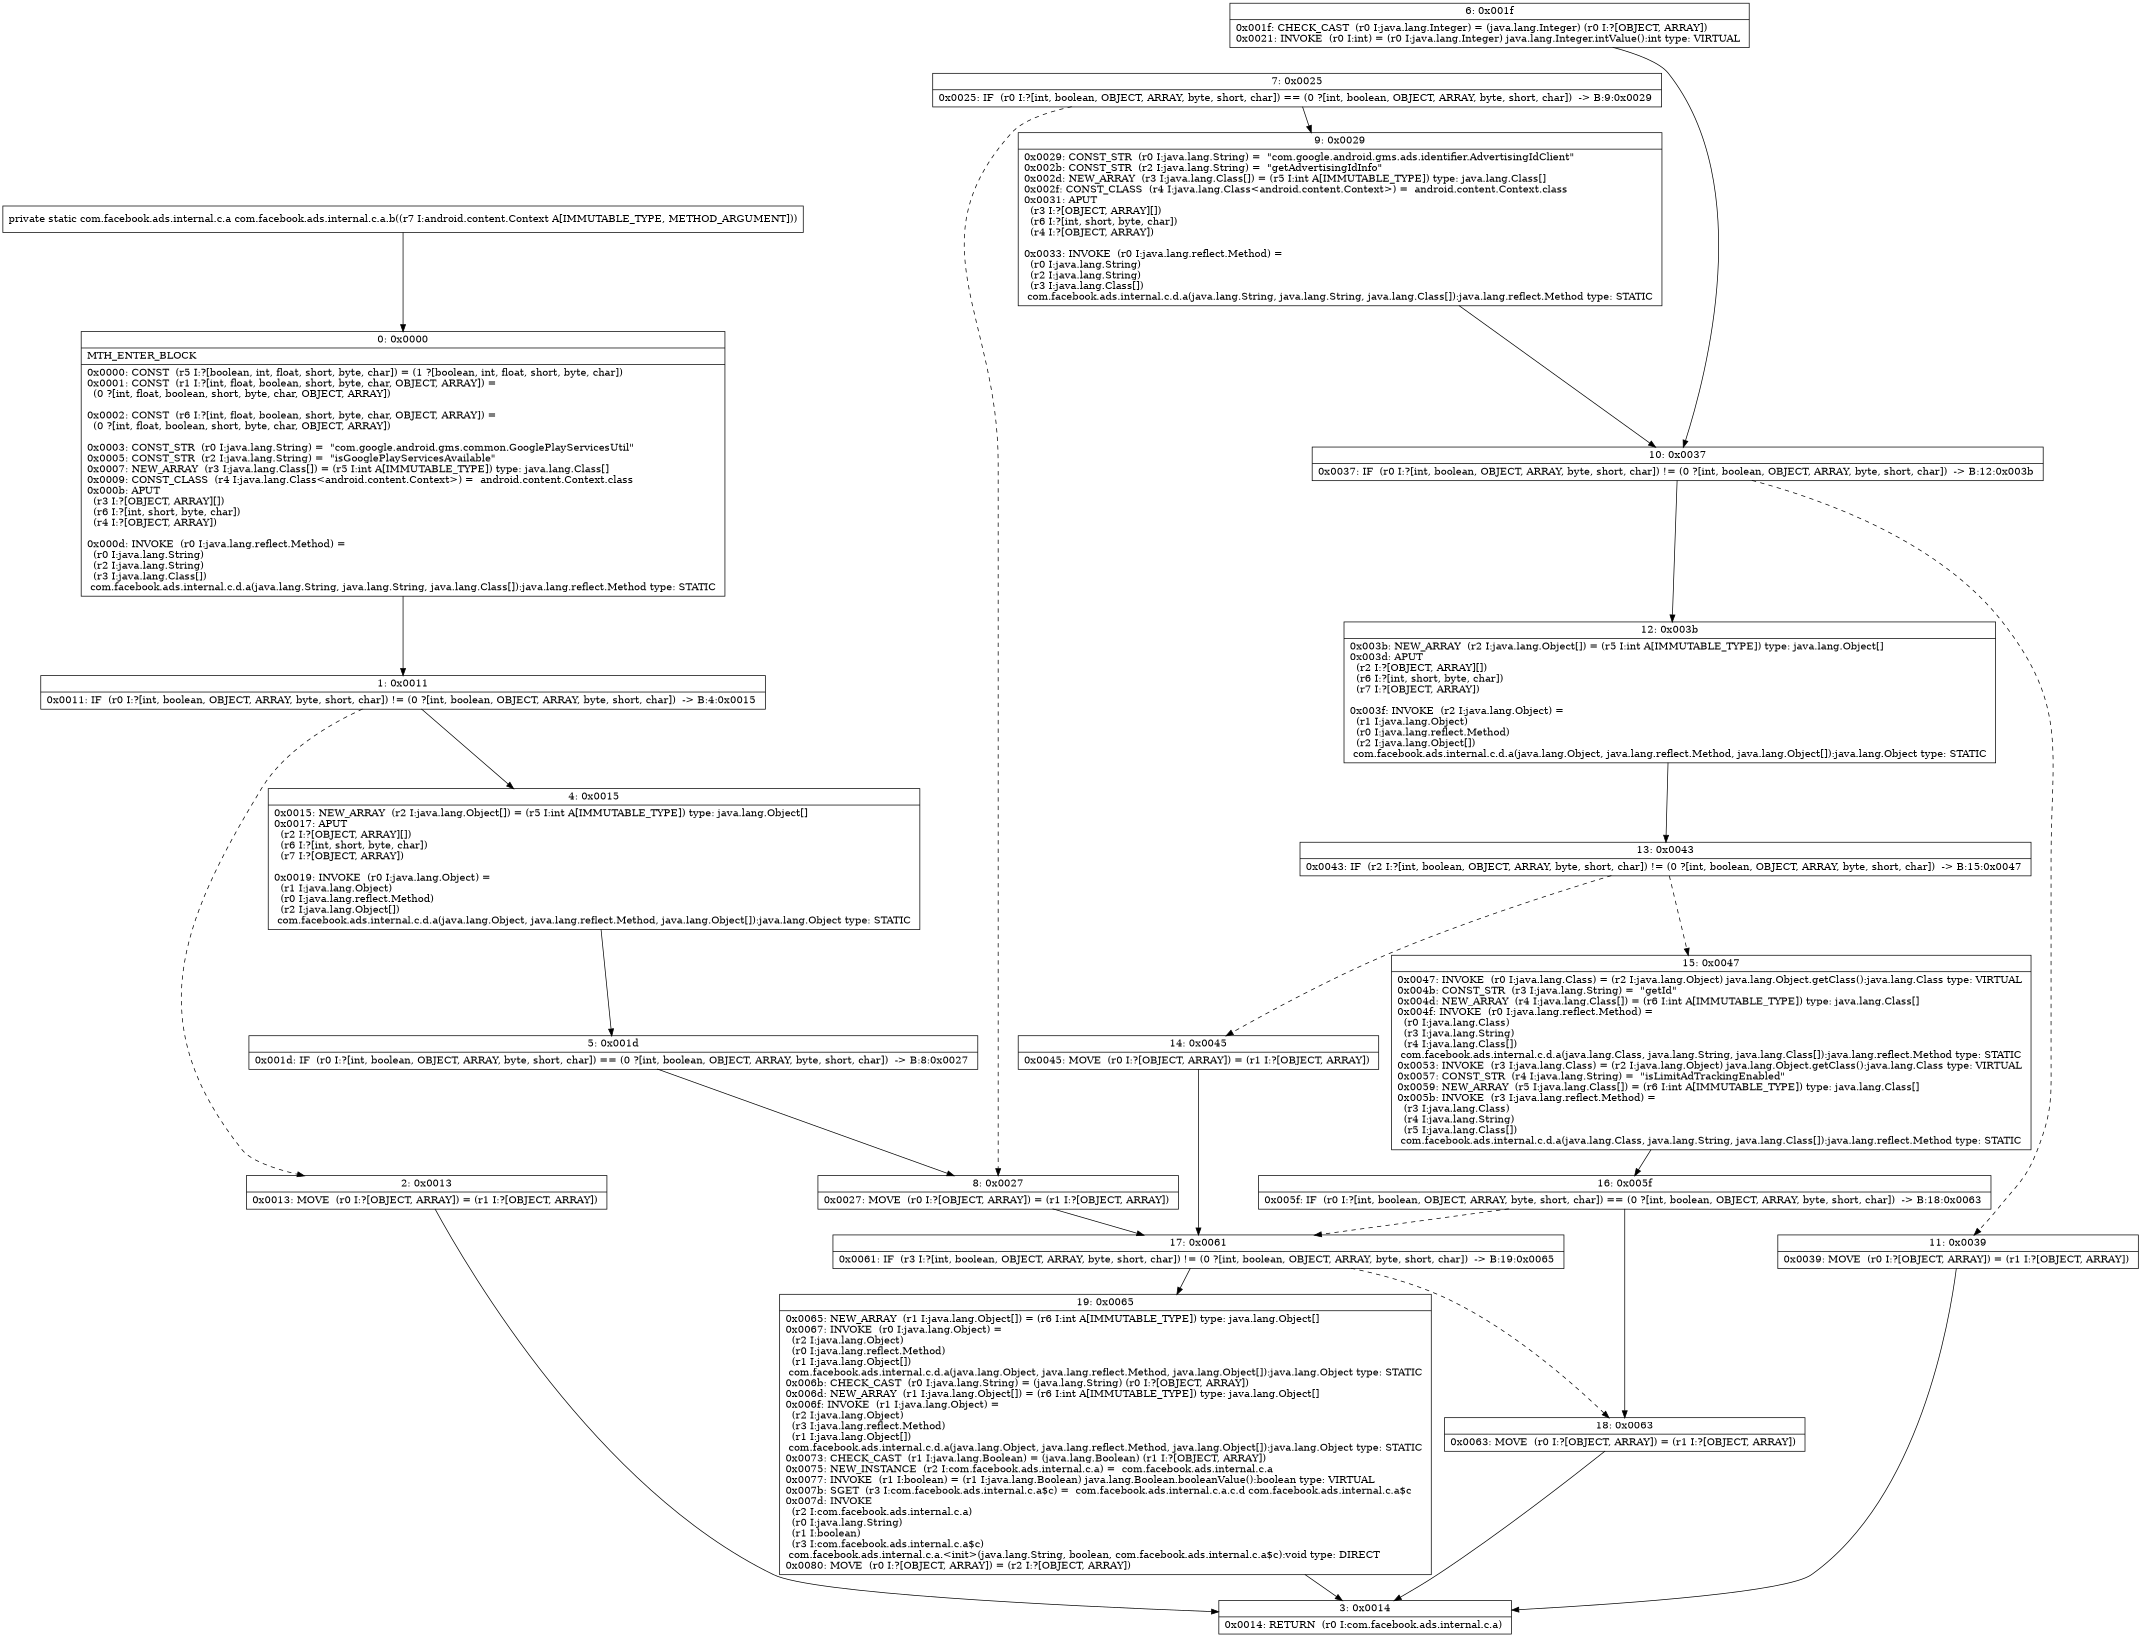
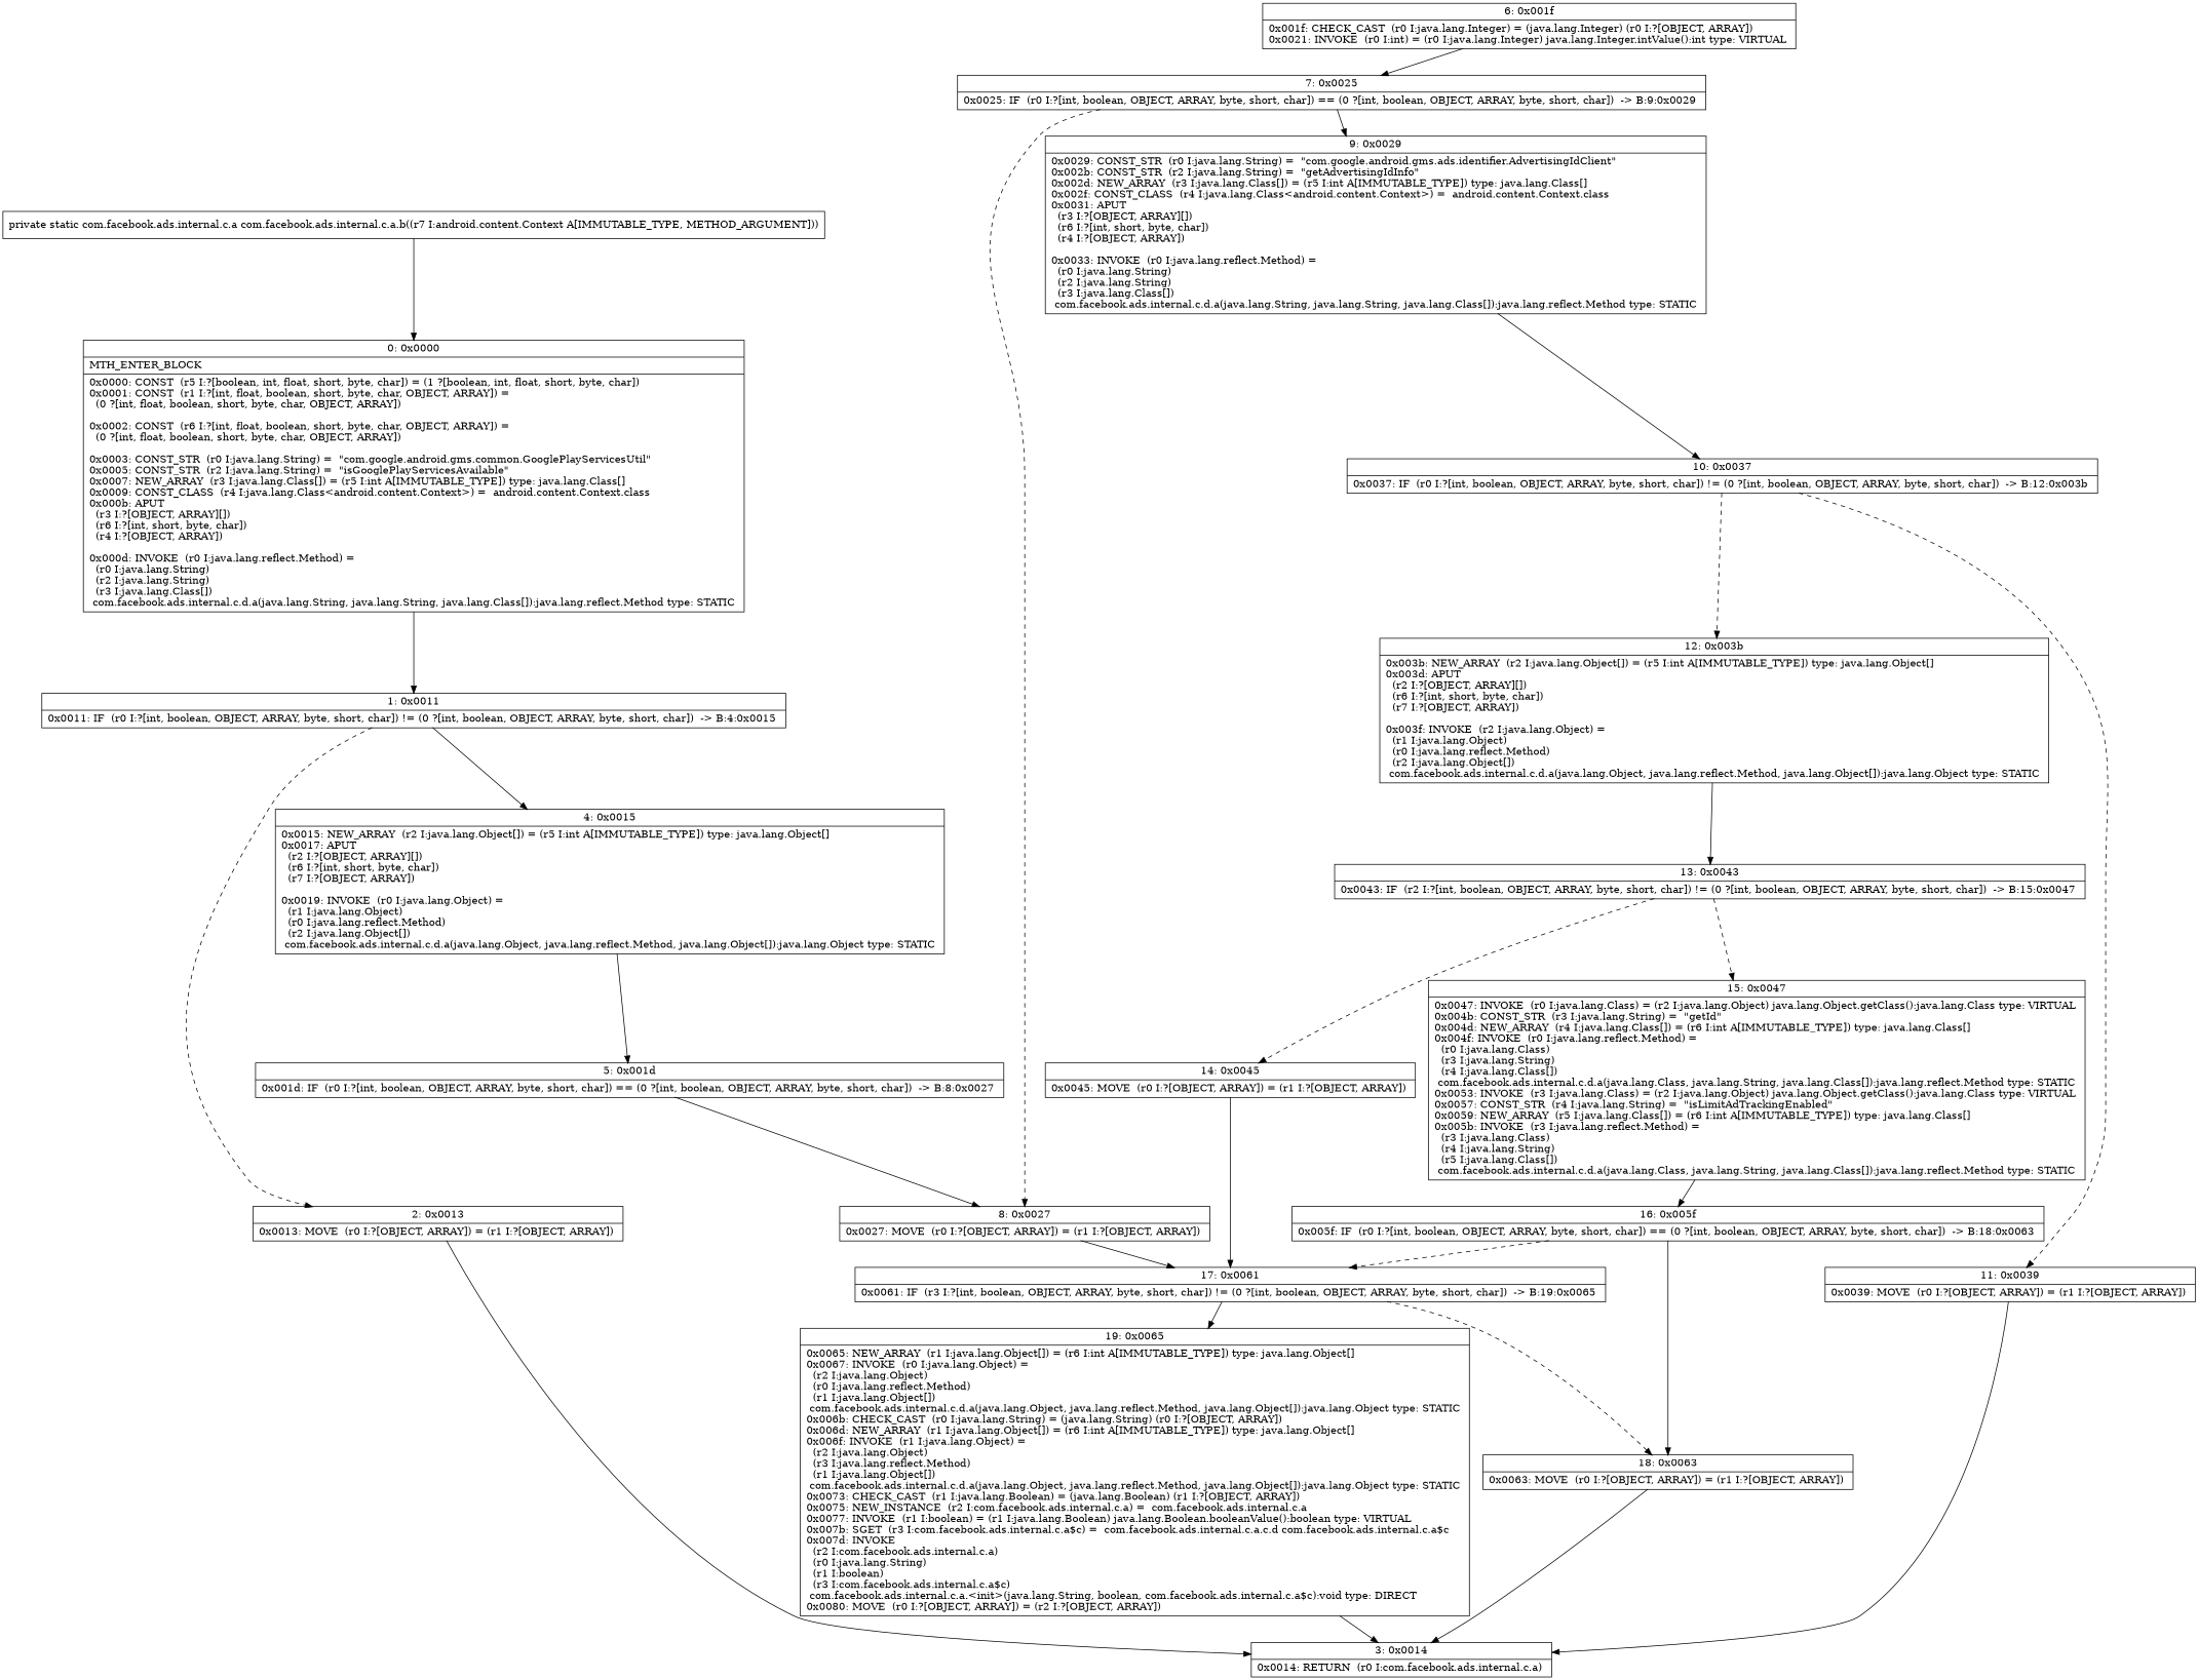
  digraph {
    node [shape=record]
    n1 [label="{0\:\ 0x0000|MTH_ENTER_BLOCK\l|0x0000: CONST  (r5 I:?[boolean, int, float, short, byte, char]) = (1 ?[boolean, int, float, short, byte, char]) \l0x0001: CONST  (r1 I:?[int, float, boolean, short, byte, char, OBJECT, ARRAY]) = \l  (0 ?[int, float, boolean, short, byte, char, OBJECT, ARRAY])\l \l0x0002: CONST  (r6 I:?[int, float, boolean, short, byte, char, OBJECT, ARRAY]) = \l  (0 ?[int, float, boolean, short, byte, char, OBJECT, ARRAY])\l \l0x0003: CONST_STR  (r0 I:java.lang.String) =  \"com.google.android.gms.common.GooglePlayServicesUtil\" \l0x0005: CONST_STR  (r2 I:java.lang.String) =  \"isGooglePlayServicesAvailable\" \l0x0007: NEW_ARRAY  (r3 I:java.lang.Class[]) = (r5 I:int A[IMMUTABLE_TYPE]) type: java.lang.Class[] \l0x0009: CONST_CLASS  (r4 I:java.lang.Class\<android.content.Context\>) =  android.content.Context.class \l0x000b: APUT  \l  (r3 I:?[OBJECT, ARRAY][])\l  (r6 I:?[int, short, byte, char])\l  (r4 I:?[OBJECT, ARRAY])\l \l0x000d: INVOKE  (r0 I:java.lang.reflect.Method) = \l  (r0 I:java.lang.String)\l  (r2 I:java.lang.String)\l  (r3 I:java.lang.Class[])\l com.facebook.ads.internal.c.d.a(java.lang.String, java.lang.String, java.lang.Class[]):java.lang.reflect.Method type: STATIC \l}"]
    n2 [label="{1\:\ 0x0011|0x0011: IF  (r0 I:?[int, boolean, OBJECT, ARRAY, byte, short, char]) != (0 ?[int, boolean, OBJECT, ARRAY, byte, short, char])  \-\> B:4:0x0015 \l}"]
    n3 [label="{2\:\ 0x0013|0x0013: MOVE  (r0 I:?[OBJECT, ARRAY]) = (r1 I:?[OBJECT, ARRAY]) \l}"]
    n4 [label="{4\:\ 0x0015|0x0015: NEW_ARRAY  (r2 I:java.lang.Object[]) = (r5 I:int A[IMMUTABLE_TYPE]) type: java.lang.Object[] \l0x0017: APUT  \l  (r2 I:?[OBJECT, ARRAY][])\l  (r6 I:?[int, short, byte, char])\l  (r7 I:?[OBJECT, ARRAY])\l \l0x0019: INVOKE  (r0 I:java.lang.Object) = \l  (r1 I:java.lang.Object)\l  (r0 I:java.lang.reflect.Method)\l  (r2 I:java.lang.Object[])\l com.facebook.ads.internal.c.d.a(java.lang.Object, java.lang.reflect.Method, java.lang.Object[]):java.lang.Object type: STATIC \l}"]
    n5 [label="{3\:\ 0x0014|0x0014: RETURN  (r0 I:com.facebook.ads.internal.c.a) \l}"]
    n6 [label="{5\:\ 0x001d|0x001d: IF  (r0 I:?[int, boolean, OBJECT, ARRAY, byte, short, char]) == (0 ?[int, boolean, OBJECT, ARRAY, byte, short, char])  \-\> B:8:0x0027 \l}"]
    n7 [label="{8\:\ 0x0027|0x0027: MOVE  (r0 I:?[OBJECT, ARRAY]) = (r1 I:?[OBJECT, ARRAY]) \l}"]
    n8 [label="{6\:\ 0x001f|0x001f: CHECK_CAST  (r0 I:java.lang.Integer) = (java.lang.Integer) (r0 I:?[OBJECT, ARRAY]) \l0x0021: INVOKE  (r0 I:int) = (r0 I:java.lang.Integer) java.lang.Integer.intValue():int type: VIRTUAL \l}"]
    n9 [label="{7\:\ 0x0025|0x0025: IF  (r0 I:?[int, boolean, OBJECT, ARRAY, byte, short, char]) == (0 ?[int, boolean, OBJECT, ARRAY, byte, short, char])  \-\> B:9:0x0029 \l}"]
    n10 [label="{17\:\ 0x0061|0x0061: IF  (r3 I:?[int, boolean, OBJECT, ARRAY, byte, short, char]) != (0 ?[int, boolean, OBJECT, ARRAY, byte, short, char])  \-\> B:19:0x0065 \l}"]
    n11 [label="{9\:\ 0x0029|0x0029: CONST_STR  (r0 I:java.lang.String) =  \"com.google.android.gms.ads.identifier.AdvertisingIdClient\" \l0x002b: CONST_STR  (r2 I:java.lang.String) =  \"getAdvertisingIdInfo\" \l0x002d: NEW_ARRAY  (r3 I:java.lang.Class[]) = (r5 I:int A[IMMUTABLE_TYPE]) type: java.lang.Class[] \l0x002f: CONST_CLASS  (r4 I:java.lang.Class\<android.content.Context\>) =  android.content.Context.class \l0x0031: APUT  \l  (r3 I:?[OBJECT, ARRAY][])\l  (r6 I:?[int, short, byte, char])\l  (r4 I:?[OBJECT, ARRAY])\l \l0x0033: INVOKE  (r0 I:java.lang.reflect.Method) = \l  (r0 I:java.lang.String)\l  (r2 I:java.lang.String)\l  (r3 I:java.lang.Class[])\l com.facebook.ads.internal.c.d.a(java.lang.String, java.lang.String, java.lang.Class[]):java.lang.reflect.Method type: STATIC \l}"]
    n12 [label="{10\:\ 0x0037|0x0037: IF  (r0 I:?[int, boolean, OBJECT, ARRAY, byte, short, char]) != (0 ?[int, boolean, OBJECT, ARRAY, byte, short, char])  \-\> B:12:0x003b \l}"]
    n13 [label="{11\:\ 0x0039|0x0039: MOVE  (r0 I:?[OBJECT, ARRAY]) = (r1 I:?[OBJECT, ARRAY]) \l}"]
    n14 [label="{12\:\ 0x003b|0x003b: NEW_ARRAY  (r2 I:java.lang.Object[]) = (r5 I:int A[IMMUTABLE_TYPE]) type: java.lang.Object[] \l0x003d: APUT  \l  (r2 I:?[OBJECT, ARRAY][])\l  (r6 I:?[int, short, byte, char])\l  (r7 I:?[OBJECT, ARRAY])\l \l0x003f: INVOKE  (r2 I:java.lang.Object) = \l  (r1 I:java.lang.Object)\l  (r0 I:java.lang.reflect.Method)\l  (r2 I:java.lang.Object[])\l com.facebook.ads.internal.c.d.a(java.lang.Object, java.lang.reflect.Method, java.lang.Object[]):java.lang.Object type: STATIC \l}"]
    n15 [label="{13\:\ 0x0043|0x0043: IF  (r2 I:?[int, boolean, OBJECT, ARRAY, byte, short, char]) != (0 ?[int, boolean, OBJECT, ARRAY, byte, short, char])  \-\> B:15:0x0047 \l}"]
    n16 [label="{14\:\ 0x0045|0x0045: MOVE  (r0 I:?[OBJECT, ARRAY]) = (r1 I:?[OBJECT, ARRAY]) \l}"]
    n17 [label="{15\:\ 0x0047|0x0047: INVOKE  (r0 I:java.lang.Class) = (r2 I:java.lang.Object) java.lang.Object.getClass():java.lang.Class type: VIRTUAL \l0x004b: CONST_STR  (r3 I:java.lang.String) =  \"getId\" \l0x004d: NEW_ARRAY  (r4 I:java.lang.Class[]) = (r6 I:int A[IMMUTABLE_TYPE]) type: java.lang.Class[] \l0x004f: INVOKE  (r0 I:java.lang.reflect.Method) = \l  (r0 I:java.lang.Class)\l  (r3 I:java.lang.String)\l  (r4 I:java.lang.Class[])\l com.facebook.ads.internal.c.d.a(java.lang.Class, java.lang.String, java.lang.Class[]):java.lang.reflect.Method type: STATIC \l0x0053: INVOKE  (r3 I:java.lang.Class) = (r2 I:java.lang.Object) java.lang.Object.getClass():java.lang.Class type: VIRTUAL \l0x0057: CONST_STR  (r4 I:java.lang.String) =  \"isLimitAdTrackingEnabled\" \l0x0059: NEW_ARRAY  (r5 I:java.lang.Class[]) = (r6 I:int A[IMMUTABLE_TYPE]) type: java.lang.Class[] \l0x005b: INVOKE  (r3 I:java.lang.reflect.Method) = \l  (r3 I:java.lang.Class)\l  (r4 I:java.lang.String)\l  (r5 I:java.lang.Class[])\l com.facebook.ads.internal.c.d.a(java.lang.Class, java.lang.String, java.lang.Class[]):java.lang.reflect.Method type: STATIC \l}"]
    n18 [label="{16\:\ 0x005f|0x005f: IF  (r0 I:?[int, boolean, OBJECT, ARRAY, byte, short, char]) == (0 ?[int, boolean, OBJECT, ARRAY, byte, short, char])  \-\> B:18:0x0063 \l}"]
    n19 [label="{18\:\ 0x0063|0x0063: MOVE  (r0 I:?[OBJECT, ARRAY]) = (r1 I:?[OBJECT, ARRAY]) \l}"]
    n20 [label="{19\:\ 0x0065|0x0065: NEW_ARRAY  (r1 I:java.lang.Object[]) = (r6 I:int A[IMMUTABLE_TYPE]) type: java.lang.Object[] \l0x0067: INVOKE  (r0 I:java.lang.Object) = \l  (r2 I:java.lang.Object)\l  (r0 I:java.lang.reflect.Method)\l  (r1 I:java.lang.Object[])\l com.facebook.ads.internal.c.d.a(java.lang.Object, java.lang.reflect.Method, java.lang.Object[]):java.lang.Object type: STATIC \l0x006b: CHECK_CAST  (r0 I:java.lang.String) = (java.lang.String) (r0 I:?[OBJECT, ARRAY]) \l0x006d: NEW_ARRAY  (r1 I:java.lang.Object[]) = (r6 I:int A[IMMUTABLE_TYPE]) type: java.lang.Object[] \l0x006f: INVOKE  (r1 I:java.lang.Object) = \l  (r2 I:java.lang.Object)\l  (r3 I:java.lang.reflect.Method)\l  (r1 I:java.lang.Object[])\l com.facebook.ads.internal.c.d.a(java.lang.Object, java.lang.reflect.Method, java.lang.Object[]):java.lang.Object type: STATIC \l0x0073: CHECK_CAST  (r1 I:java.lang.Boolean) = (java.lang.Boolean) (r1 I:?[OBJECT, ARRAY]) \l0x0075: NEW_INSTANCE  (r2 I:com.facebook.ads.internal.c.a) =  com.facebook.ads.internal.c.a \l0x0077: INVOKE  (r1 I:boolean) = (r1 I:java.lang.Boolean) java.lang.Boolean.booleanValue():boolean type: VIRTUAL \l0x007b: SGET  (r3 I:com.facebook.ads.internal.c.a$c) =  com.facebook.ads.internal.c.a.c.d com.facebook.ads.internal.c.a$c \l0x007d: INVOKE  \l  (r2 I:com.facebook.ads.internal.c.a)\l  (r0 I:java.lang.String)\l  (r1 I:boolean)\l  (r3 I:com.facebook.ads.internal.c.a$c)\l com.facebook.ads.internal.c.a.\<init\>(java.lang.String, boolean, com.facebook.ads.internal.c.a$c):void type: DIRECT \l0x0080: MOVE  (r0 I:?[OBJECT, ARRAY]) = (r2 I:?[OBJECT, ARRAY]) \l}"]
    n21 [label="{private static com.facebook.ads.internal.c.a com.facebook.ads.internal.c.a.b((r7 I:android.content.Context A[IMMUTABLE_TYPE, METHOD_ARGUMENT])) }"]
    n1 -> n2
    n2 -> n3 [style=dashed]
    n2 -> n4
    n3 -> n5
    n4 -> n6
    n6 -> n7
    n7 -> n10
-   n8 -> n12
+   n8 -> n9
    n9 -> n7 [style=dashed]
    n9 -> n11
    n10 -> n19 [style=dashed]
    n10 -> n20
    n11 -> n12
    n12 -> n13 [style=dashed]
-   n12 -> n14
+   n12 -> n14 [style=dashed]
    n13 -> n5
    n14 -> n15
    n15 -> n16 [style=dashed]
    n15 -> n17 [style=dashed]
    n16 -> n10
    n17 -> n18
    n18 -> n10 [style=dashed]
    n18 -> n19
    n19 -> n5
    n20 -> n5
    n21 -> n1
  }
